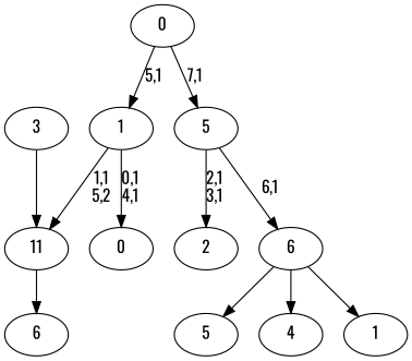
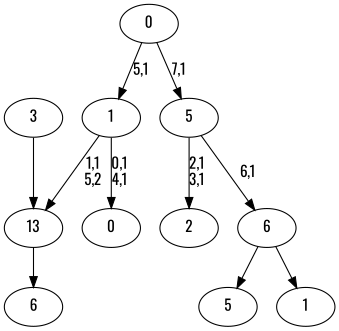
  digraph {
    fontname=Oswald
    node [fontname=Oswald]
    edge [fontname=Oswald]
    n1 [label=6]
    n2 [label=5]
-   n3 [label=4]
    n4 [label=3]
-   11
+   11 [label=13]
    n6 [label=2]
    n7 [label=1]
    6
    5
    n10 [label=0]
    1
    0
    n4 -> 11
    11 -> n1
    6 -> n2
-   6 -> n3
    6 -> n7
    5 -> n6 [label="2,1\n3,1"]
    5 -> 6 [label="6,1"]
    1 -> 11 [label="1,1\n5,2"]
    1 -> n10 [label="0,1\n4,1"]
    0 -> 5 [label="7,1"]
    0 -> 1 [label="5,1"]
  }
